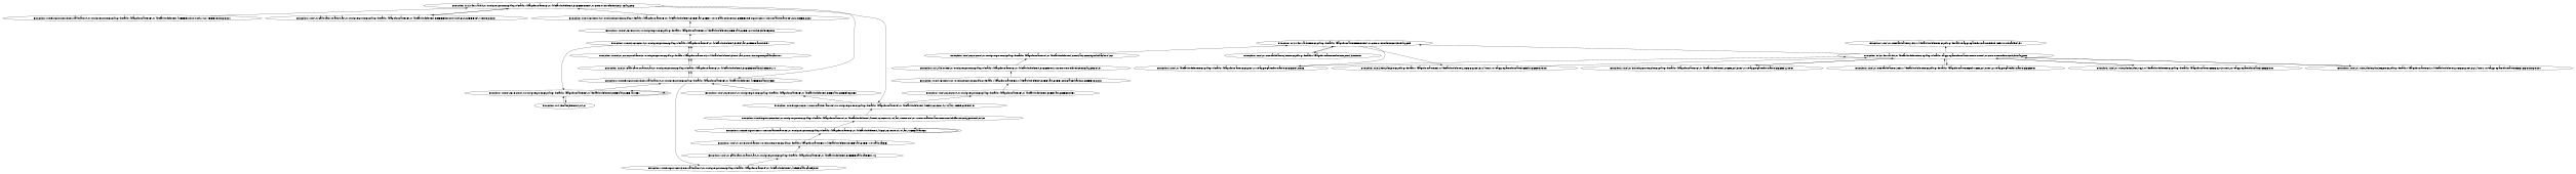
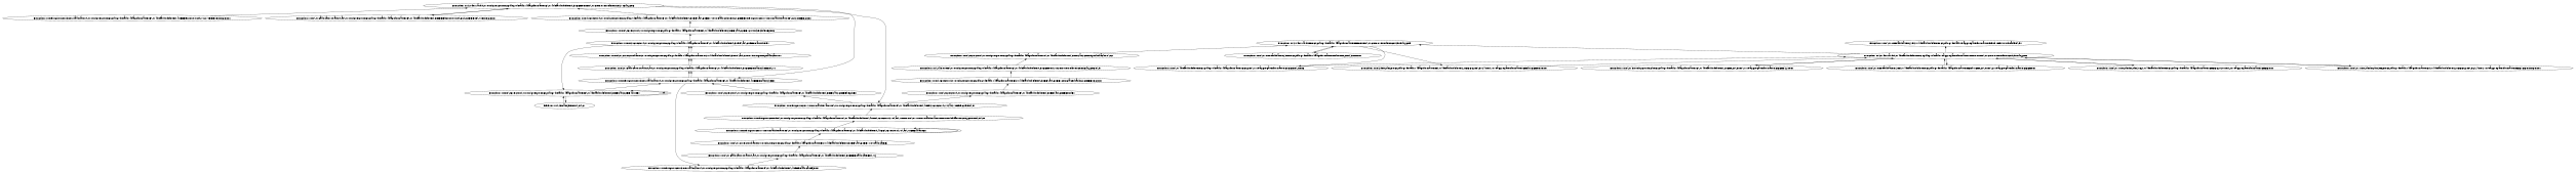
  digraph {
    edge [dir=back]
    "Function- _ZSt7forwardISt10unique_ptrIN6spdlog7details14flag_formatterESt14default_deleteIS3_EEEOT_RNSt16remove_referenceIS7_E4typeE"
    "Function- _ZN9__gnu_cxx13new_allocatorISt10unique_ptrIN6spdlog7details14flag_formatterESt14default_deleteIS4_EEE9constructIS7_JS7_EEEvPT_DpOT0_"
    "Function- _ZNSt16allocator_traitsISaISt10unique_ptrIN6spdlog7details14flag_formatterESt14default_deleteIS3_EEEE9constructIS6_JS6_EEEvRS7_PT_DpOT0_"
    "Function- _ZNSt6vectorISt10unique_ptrIN6spdlog7details14flag_formatterESt14default_deleteIS3_EESaIS6_EE17_M_realloc_insertIJS6_EEEvN9__gnu_cxx17__normal_iteratorIPS6_S8_EEDpOT_"
    "Function- _ZNK9__gnu_cxx13new_allocatorISt10unique_ptrIN6spdlog7details14flag_formatterESt14default_deleteIS4_EEE8max_sizeEv"
    "Function- _ZNSt6vectorISt10unique_ptrIN6spdlog7details14flag_formatterESt14default_deleteIS3_EESaIS6_EE5beginEv"
    "Function- _ZNKSt6vectorISt10unique_ptrIN6spdlog7details14flag_formatterESt14default_deleteIS3_EESaIS6_EE4sizeEv"
    "Function- _ZN9__gnu_cxx13new_allocatorISt10unique_ptrIN6spdlog7details14flag_formatterESt14default_deleteIS4_EEE8allocateEjPKv"
    "Function- _ZNSt16allocator_traitsISaISt10unique_ptrIN6spdlog7details14flag_formatterESt14default_deleteIS3_EEEE8allocateERS7_j"
    "Function- _ZNSt12_Vector_baseISt10unique_ptrIN6spdlog7details14flag_formatterESt14default_deleteIS3_EESaIS6_EE11_M_allocateEj"
    "Function- _ZNK9__gnu_cxx17__normal_iteratorIPSt10unique_ptrIN6spdlog7details14flag_formatterESt14default_deleteIS4_EESt6vectorIS7_SaIS7_EEE4baseEv"
    "Function- _ZN9__gnu_cxxmiIPSt10unique_ptrIN6spdlog7details14flag_formatterESt14default_deleteIS4_EESt6vectorIS7_SaIS7_EEEENS_17__normal_iteratorIT_T0_E15difference_typeERKSF_SI_"
    "Function- _ZN9__gnu_cxx17__normal_iteratorIPSt10unique_ptrIN6spdlog7details14flag_formatterESt14default_deleteIS4_EESt6vectorIS7_SaIS7_EEEC2ERKS8_"
    "Function- _ZNSt16allocator_traitsISaISt10unique_ptrIN6spdlog7details14flag_formatterESt14default_deleteIS3_EEEE8max_sizeERKS7_"
    "Function- _ZNKSt12_Vector_baseISt10unique_ptrIN6spdlog7details14flag_formatterESt14default_deleteIS3_EESaIS6_EE19_M_get_Tp_allocatorEv"
    "Function- _ZNKSt6vectorISt10unique_ptrIN6spdlog7details14flag_formatterESt14default_deleteIS3_EESaIS6_EE8max_sizeEv"
-   "Function- _ZSt3maxIjERKT_S2_S2_"
+   "Function- _ZSt3maxIjERKT_S2_S2_" [label="EEEvN- _ZSt3maxIjERKT_S2_S2_"]
    "Function- _ZNKSt6vectorISt10unique_ptrIN6spdlog7details14flag_formatterESt14default_deleteIS3_EESaIS6_EE12_M_check_lenEjPKc"
    "Function- _ZNSt6vectorISt10unique_ptrIN6spdlog7details14flag_formatterESt14default_deleteIS3_EESaIS6_EE3endEv"
    "Function- _ZNSt6vectorISt10unique_ptrIN6spdlog7details14flag_formatterESt14default_deleteIS3_EESaIS6_EE12emplace_backIJS6_EEEvDpOT_"
    "Function- _ZSt4moveIRSt10unique_ptrIN6spdlog7details14flag_formatterESt14default_deleteIS3_EEEONSt16remove_referenceIT_E4typeEOS9_"
    "Function- _ZNSt6vectorISt10unique_ptrIN6spdlog7details14flag_formatterESt14default_deleteIS3_EESaIS6_EE9push_backEOS6_"
    "Function- _ZSt7forwardIRPN6spdlog7details14flag_formatterEEOT_RNSt16remove_referenceIS5_E4typeE"
    "Function- _ZNSt10_Head_baseILj0EPN6spdlog7details14flag_formatterELb0EEC2IRS3_EEOT_"
    "Function- _ZSt7forwardISt14default_deleteIN6spdlog7details19aggregate_formatterEEEOT_RNSt16remove_referenceIS5_E4typeE"
    "Function- _ZNSt14default_deleteIN6spdlog7details14flag_formatterEEC2INS1_19aggregate_formatterEvEERKS_IT_E"
    "Function- _ZNSt10_Head_baseILj1ESt14default_deleteIN6spdlog7details14flag_formatterEELb1EEC2IS0_INS2_19aggregate_formatterEEEEOT_"
    "Function- _ZNSt11_Tuple_implILj1EJSt14default_deleteIN6spdlog7details14flag_formatterEEEEC2IS0_INS2_19aggregate_formatterEEEEOT_"
    "Function- _ZNSt11_Tuple_implILj0EJPN6spdlog7details14flag_formatterESt14default_deleteIS2_EEEC2IRS3_JS4_INS1_19aggregate_formatterEEEvEEOT_DpOT0_"
    "Function- _ZNSt5tupleIJPN6spdlog7details14flag_formatterESt14default_deleteIS2_EEEC2IRS3_S4_INS1_19aggregate_formatterEELb1EEEOT_OT0_"
    "Function- _ZNSt15__uniq_ptr_implIN6spdlog7details14flag_formatterESt14default_deleteIS2_EEC2IS3_INS1_19aggregate_formatterEEEEPS2_OT_"
    "Function- _ZNSt10_Head_baseILj1ESt14default_deleteIN6spdlog7details19aggregate_formatterEELb1EE7_M_headERS5_"
    "Function- _ZSt7forwardISt10unique_ptrIN6spdlog7details14flag_formatterESt14default_deleteIS3_EEEOT_RNSt16remove_referenceIS7_E4typeE" -> "Function- _ZN9__gnu_cxx13new_allocatorISt10unique_ptrIN6spdlog7details14flag_formatterESt14default_deleteIS4_EEE9constructIS7_JS7_EEEvPT_DpOT0_"
    "Function- _ZSt7forwardISt10unique_ptrIN6spdlog7details14flag_formatterESt14default_deleteIS3_EEEOT_RNSt16remove_referenceIS7_E4typeE" -> "Function- _ZNSt16allocator_traitsISaISt10unique_ptrIN6spdlog7details14flag_formatterESt14default_deleteIS3_EEEE9constructIS6_JS6_EEEvRS7_PT_DpOT0_"
    "Function- _ZSt7forwardISt10unique_ptrIN6spdlog7details14flag_formatterESt14default_deleteIS3_EEEOT_RNSt16remove_referenceIS7_E4typeE" -> "Function- _ZNSt6vectorISt10unique_ptrIN6spdlog7details14flag_formatterESt14default_deleteIS3_EESaIS6_EE17_M_realloc_insertIJS6_EEEvN9__gnu_cxx17__normal_iteratorIPS6_S8_EEDpOT_"
    "Function- _ZNSt16allocator_traitsISaISt10unique_ptrIN6spdlog7details14flag_formatterESt14default_deleteIS3_EEEE9constructIS6_JS6_EEEvRS7_PT_DpOT0_" -> "Function- _ZSt7forwardISt10unique_ptrIN6spdlog7details14flag_formatterESt14default_deleteIS3_EEEOT_RNSt16remove_referenceIS7_E4typeE"
    "Function- _ZNSt6vectorISt10unique_ptrIN6spdlog7details14flag_formatterESt14default_deleteIS3_EESaIS6_EE17_M_realloc_insertIJS6_EEEvN9__gnu_cxx17__normal_iteratorIPS6_S8_EEDpOT_" -> "Function- _ZNKSt6vectorISt10unique_ptrIN6spdlog7details14flag_formatterESt14default_deleteIS3_EESaIS6_EE12_M_check_lenEjPKc"
    "Function- _ZNK9__gnu_cxx13new_allocatorISt10unique_ptrIN6spdlog7details14flag_formatterESt14default_deleteIS4_EEE8max_sizeEv" -> "Function- _ZSt7forwardISt10unique_ptrIN6spdlog7details14flag_formatterESt14default_deleteIS3_EEEOT_RNSt16remove_referenceIS7_E4typeE"
    "Function- _ZNK9__gnu_cxx13new_allocatorISt10unique_ptrIN6spdlog7details14flag_formatterESt14default_deleteIS4_EEE8max_sizeEv" -> "Function- _ZNSt6vectorISt10unique_ptrIN6spdlog7details14flag_formatterESt14default_deleteIS3_EESaIS6_EE5beginEv"
    "Function- _ZNK9__gnu_cxx13new_allocatorISt10unique_ptrIN6spdlog7details14flag_formatterESt14default_deleteIS4_EEE8max_sizeEv" -> "Function- _ZNKSt6vectorISt10unique_ptrIN6spdlog7details14flag_formatterESt14default_deleteIS3_EESaIS6_EE4sizeEv"
    "Function- _ZNSt6vectorISt10unique_ptrIN6spdlog7details14flag_formatterESt14default_deleteIS3_EESaIS6_EE5beginEv" -> "Function- _ZN9__gnu_cxx17__normal_iteratorIPSt10unique_ptrIN6spdlog7details14flag_formatterESt14default_deleteIS4_EESt6vectorIS7_SaIS7_EEEC2ERKS8_"
    "Function- _ZNKSt6vectorISt10unique_ptrIN6spdlog7details14flag_formatterESt14default_deleteIS3_EESaIS6_EE4sizeEv" -> "Function- _ZNKSt6vectorISt10unique_ptrIN6spdlog7details14flag_formatterESt14default_deleteIS3_EESaIS6_EE4sizeEv"
    "Function- _ZNKSt6vectorISt10unique_ptrIN6spdlog7details14flag_formatterESt14default_deleteIS3_EESaIS6_EE4sizeEv" -> "Function- _ZNKSt6vectorISt10unique_ptrIN6spdlog7details14flag_formatterESt14default_deleteIS3_EESaIS6_EE4sizeEv"
    "Function- _ZNKSt6vectorISt10unique_ptrIN6spdlog7details14flag_formatterESt14default_deleteIS3_EESaIS6_EE4sizeEv" -> "Function- _ZNKSt6vectorISt10unique_ptrIN6spdlog7details14flag_formatterESt14default_deleteIS3_EESaIS6_EE8max_sizeEv"
    "Function- _ZNKSt6vectorISt10unique_ptrIN6spdlog7details14flag_formatterESt14default_deleteIS3_EESaIS6_EE4sizeEv" -> "Function- _ZSt3maxIjERKT_S2_S2_"
    "Function- _ZN9__gnu_cxx13new_allocatorISt10unique_ptrIN6spdlog7details14flag_formatterESt14default_deleteIS4_EEE8allocateEjPKv" -> "Function- _ZNK9__gnu_cxx13new_allocatorISt10unique_ptrIN6spdlog7details14flag_formatterESt14default_deleteIS4_EEE8max_sizeEv"
    "Function- _ZNSt16allocator_traitsISaISt10unique_ptrIN6spdlog7details14flag_formatterESt14default_deleteIS3_EEEE8allocateERS7_j" -> "Function- _ZN9__gnu_cxx13new_allocatorISt10unique_ptrIN6spdlog7details14flag_formatterESt14default_deleteIS4_EEE8allocateEjPKv"
    "Function- _ZNSt12_Vector_baseISt10unique_ptrIN6spdlog7details14flag_formatterESt14default_deleteIS3_EESaIS6_EE11_M_allocateEj" -> "Function- _ZNSt16allocator_traitsISaISt10unique_ptrIN6spdlog7details14flag_formatterESt14default_deleteIS3_EEEE8allocateERS7_j"
    "Function- _ZNK9__gnu_cxx17__normal_iteratorIPSt10unique_ptrIN6spdlog7details14flag_formatterESt14default_deleteIS4_EESt6vectorIS7_SaIS7_EEE4baseEv" -> "Function- _ZNSt12_Vector_baseISt10unique_ptrIN6spdlog7details14flag_formatterESt14default_deleteIS3_EESaIS6_EE11_M_allocateEj"
    "Function- _ZNK9__gnu_cxx17__normal_iteratorIPSt10unique_ptrIN6spdlog7details14flag_formatterESt14default_deleteIS4_EESt6vectorIS7_SaIS7_EEE4baseEv" -> "Function- _ZNK9__gnu_cxx17__normal_iteratorIPSt10unique_ptrIN6spdlog7details14flag_formatterESt14default_deleteIS4_EESt6vectorIS7_SaIS7_EEE4baseEv"
    "Function- _ZN9__gnu_cxxmiIPSt10unique_ptrIN6spdlog7details14flag_formatterESt14default_deleteIS4_EESt6vectorIS7_SaIS7_EEEENS_17__normal_iteratorIT_T0_E15difference_typeERKSF_SI_" -> "Function- _ZNK9__gnu_cxx17__normal_iteratorIPSt10unique_ptrIN6spdlog7details14flag_formatterESt14default_deleteIS4_EESt6vectorIS7_SaIS7_EEE4baseEv"
    "Function- _ZN9__gnu_cxx17__normal_iteratorIPSt10unique_ptrIN6spdlog7details14flag_formatterESt14default_deleteIS4_EESt6vectorIS7_SaIS7_EEEC2ERKS8_" -> "Function- _ZSt7forwardISt10unique_ptrIN6spdlog7details14flag_formatterESt14default_deleteIS3_EEEOT_RNSt16remove_referenceIS7_E4typeE"
    "Function- _ZN9__gnu_cxx17__normal_iteratorIPSt10unique_ptrIN6spdlog7details14flag_formatterESt14default_deleteIS4_EESt6vectorIS7_SaIS7_EEEC2ERKS8_" -> "Function- _ZN9__gnu_cxxmiIPSt10unique_ptrIN6spdlog7details14flag_formatterESt14default_deleteIS4_EESt6vectorIS7_SaIS7_EEEENS_17__normal_iteratorIT_T0_E15difference_typeERKSF_SI_"
    "Function- _ZNSt16allocator_traitsISaISt10unique_ptrIN6spdlog7details14flag_formatterESt14default_deleteIS3_EEEE8max_sizeERKS7_" -> "Function- _ZNK9__gnu_cxx13new_allocatorISt10unique_ptrIN6spdlog7details14flag_formatterESt14default_deleteIS4_EEE8max_sizeEv"
    "Function- _ZNSt16allocator_traitsISaISt10unique_ptrIN6spdlog7details14flag_formatterESt14default_deleteIS3_EEEE8max_sizeERKS7_" -> "Function- _ZNK9__gnu_cxx13new_allocatorISt10unique_ptrIN6spdlog7details14flag_formatterESt14default_deleteIS4_EEE8max_sizeEv"
    "Function- _ZNKSt12_Vector_baseISt10unique_ptrIN6spdlog7details14flag_formatterESt14default_deleteIS3_EESaIS6_EE19_M_get_Tp_allocatorEv" -> "Function- _ZNSt16allocator_traitsISaISt10unique_ptrIN6spdlog7details14flag_formatterESt14default_deleteIS3_EEEE8max_sizeERKS7_"
    "Function- _ZNKSt12_Vector_baseISt10unique_ptrIN6spdlog7details14flag_formatterESt14default_deleteIS3_EESaIS6_EE19_M_get_Tp_allocatorEv" -> "Function- _ZNSt16allocator_traitsISaISt10unique_ptrIN6spdlog7details14flag_formatterESt14default_deleteIS3_EEEE8max_sizeERKS7_"
    "Function- _ZNKSt6vectorISt10unique_ptrIN6spdlog7details14flag_formatterESt14default_deleteIS3_EESaIS6_EE8max_sizeEv" -> "Function- _ZNKSt12_Vector_baseISt10unique_ptrIN6spdlog7details14flag_formatterESt14default_deleteIS3_EESaIS6_EE19_M_get_Tp_allocatorEv"
    "Function- _ZNKSt6vectorISt10unique_ptrIN6spdlog7details14flag_formatterESt14default_deleteIS3_EESaIS6_EE8max_sizeEv" -> "Function- _ZNKSt12_Vector_baseISt10unique_ptrIN6spdlog7details14flag_formatterESt14default_deleteIS3_EESaIS6_EE19_M_get_Tp_allocatorEv"
    "Function- _ZSt3maxIjERKT_S2_S2_" -> "Function- _ZNKSt6vectorISt10unique_ptrIN6spdlog7details14flag_formatterESt14default_deleteIS3_EESaIS6_EE4sizeEv"
    "Function- _ZNKSt6vectorISt10unique_ptrIN6spdlog7details14flag_formatterESt14default_deleteIS3_EESaIS6_EE12_M_check_lenEjPKc" -> "Function- _ZNKSt6vectorISt10unique_ptrIN6spdlog7details14flag_formatterESt14default_deleteIS3_EESaIS6_EE8max_sizeEv"
    "Function- _ZNSt6vectorISt10unique_ptrIN6spdlog7details14flag_formatterESt14default_deleteIS3_EESaIS6_EE3endEv" -> "Function- _ZN9__gnu_cxx17__normal_iteratorIPSt10unique_ptrIN6spdlog7details14flag_formatterESt14default_deleteIS4_EESt6vectorIS7_SaIS7_EEEC2ERKS8_"
    "Function- _ZNSt6vectorISt10unique_ptrIN6spdlog7details14flag_formatterESt14default_deleteIS3_EESaIS6_EE12emplace_backIJS6_EEEvDpOT_" -> "Function- _ZNSt6vectorISt10unique_ptrIN6spdlog7details14flag_formatterESt14default_deleteIS3_EESaIS6_EE3endEv"
    "Function- _ZSt4moveIRSt10unique_ptrIN6spdlog7details14flag_formatterESt14default_deleteIS3_EEEONSt16remove_referenceIT_E4typeEOS9_" -> "Function- _ZNSt6vectorISt10unique_ptrIN6spdlog7details14flag_formatterESt14default_deleteIS3_EESaIS6_EE12emplace_backIJS6_EEEvDpOT_"
    "Function- _ZNSt6vectorISt10unique_ptrIN6spdlog7details14flag_formatterESt14default_deleteIS3_EESaIS6_EE9push_backEOS6_" -> "Function- _ZSt4moveIRSt10unique_ptrIN6spdlog7details14flag_formatterESt14default_deleteIS3_EEEONSt16remove_referenceIT_E4typeEOS9_"
    "Function- _ZSt7forwardIRPN6spdlog7details14flag_formatterEEOT_RNSt16remove_referenceIS5_E4typeE" -> "Function- _ZNSt6vectorISt10unique_ptrIN6spdlog7details14flag_formatterESt14default_deleteIS3_EESaIS6_EE9push_backEOS6_"
    "Function- _ZSt7forwardIRPN6spdlog7details14flag_formatterEEOT_RNSt16remove_referenceIS5_E4typeE" -> "Function- _ZNSt10_Head_baseILj0EPN6spdlog7details14flag_formatterELb0EEC2IRS3_EEOT_"
    "Function- _ZSt7forwardIRPN6spdlog7details14flag_formatterEEOT_RNSt16remove_referenceIS5_E4typeE" -> "Function- _ZSt7forwardISt14default_deleteIN6spdlog7details19aggregate_formatterEEEOT_RNSt16remove_referenceIS5_E4typeE"
    "Function- _ZNSt10_Head_baseILj0EPN6spdlog7details14flag_formatterELb0EEC2IRS3_EEOT_" -> "Function- _ZSt7forwardIRPN6spdlog7details14flag_formatterEEOT_RNSt16remove_referenceIS5_E4typeE"
    "Function- _ZSt7forwardISt14default_deleteIN6spdlog7details19aggregate_formatterEEEOT_RNSt16remove_referenceIS5_E4typeE" -> "Function- _ZNSt14default_deleteIN6spdlog7details14flag_formatterEEC2INS1_19aggregate_formatterEvEERKS_IT_E"
    "Function- _ZSt7forwardISt14default_deleteIN6spdlog7details19aggregate_formatterEEEOT_RNSt16remove_referenceIS5_E4typeE" -> "Function- _ZNSt10_Head_baseILj1ESt14default_deleteIN6spdlog7details14flag_formatterEELb1EEC2IS0_INS2_19aggregate_formatterEEEEOT_"
    "Function- _ZSt7forwardISt14default_deleteIN6spdlog7details19aggregate_formatterEEEOT_RNSt16remove_referenceIS5_E4typeE" -> "Function- _ZNSt11_Tuple_implILj1EJSt14default_deleteIN6spdlog7details14flag_formatterEEEEC2IS0_INS2_19aggregate_formatterEEEEOT_"
    "Function- _ZSt7forwardISt14default_deleteIN6spdlog7details19aggregate_formatterEEEOT_RNSt16remove_referenceIS5_E4typeE" -> "Function- _ZNSt11_Tuple_implILj0EJPN6spdlog7details14flag_formatterESt14default_deleteIS2_EEEC2IRS3_JS4_INS1_19aggregate_formatterEEEvEEOT_DpOT0_"
    "Function- _ZSt7forwardISt14default_deleteIN6spdlog7details19aggregate_formatterEEEOT_RNSt16remove_referenceIS5_E4typeE" -> "Function- _ZNSt5tupleIJPN6spdlog7details14flag_formatterESt14default_deleteIS2_EEEC2IRS3_S4_INS1_19aggregate_formatterEELb1EEEOT_OT0_"
    "Function- _ZSt7forwardISt14default_deleteIN6spdlog7details19aggregate_formatterEEEOT_RNSt16remove_referenceIS5_E4typeE" -> "Function- _ZNSt15__uniq_ptr_implIN6spdlog7details14flag_formatterESt14default_deleteIS2_EEC2IS3_INS1_19aggregate_formatterEEEEPS2_OT_"
    "Function- _ZNSt14default_deleteIN6spdlog7details14flag_formatterEEC2INS1_19aggregate_formatterEvEERKS_IT_E" -> "Function- _ZSt7forwardIRPN6spdlog7details14flag_formatterEEOT_RNSt16remove_referenceIS5_E4typeE"
    "Function- _ZNSt10_Head_baseILj1ESt14default_deleteIN6spdlog7details14flag_formatterEELb1EEC2IS0_INS2_19aggregate_formatterEEEEOT_" -> "Function- _ZSt7forwardISt14default_deleteIN6spdlog7details19aggregate_formatterEEEOT_RNSt16remove_referenceIS5_E4typeE"
    "Function- _ZNSt11_Tuple_implILj1EJSt14default_deleteIN6spdlog7details14flag_formatterEEEEC2IS0_INS2_19aggregate_formatterEEEEOT_" -> "Function- _ZSt7forwardISt14default_deleteIN6spdlog7details19aggregate_formatterEEEOT_RNSt16remove_referenceIS5_E4typeE"
    "Function- _ZNSt11_Tuple_implILj0EJPN6spdlog7details14flag_formatterESt14default_deleteIS2_EEEC2IRS3_JS4_INS1_19aggregate_formatterEEEvEEOT_DpOT0_" -> "Function- _ZSt7forwardISt14default_deleteIN6spdlog7details19aggregate_formatterEEEOT_RNSt16remove_referenceIS5_E4typeE"
    "Function- _ZNSt5tupleIJPN6spdlog7details14flag_formatterESt14default_deleteIS2_EEEC2IRS3_S4_INS1_19aggregate_formatterEELb1EEEOT_OT0_" -> "Function- _ZSt7forwardIRPN6spdlog7details14flag_formatterEEOT_RNSt16remove_referenceIS5_E4typeE"
    "Function- _ZNSt15__uniq_ptr_implIN6spdlog7details14flag_formatterESt14default_deleteIS2_EEC2IS3_INS1_19aggregate_formatterEEEEPS2_OT_" -> "Function- _ZSt7forwardISt14default_deleteIN6spdlog7details19aggregate_formatterEEEOT_RNSt16remove_referenceIS5_E4typeE"
    "Function- _ZNSt10_Head_baseILj1ESt14default_deleteIN6spdlog7details19aggregate_formatterEELb1EE7_M_headERS5_" -> "Function- _ZSt7forwardISt14default_deleteIN6spdlog7details19aggregate_formatterEEEOT_RNSt16remove_referenceIS5_E4typeE"
  }
